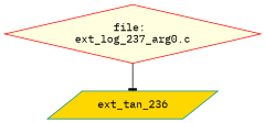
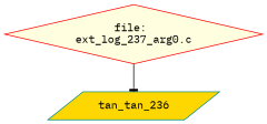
  digraph {
    fontname="IBM Plex Mono"
    node [style=filled fontname="IBM Plex Mono"]
    n1 [color=red label="file: \next_log_237_arg0.c" shape=diamond fillcolor=lightyellow]
-   n2 [color=cyan4 label=ext_tan_236 shape=parallelogram fillcolor=gold]
+   n2 [color=cyan4 label=tan_tan_236 shape=parallelogram fillcolor=gold]
    n1 -> n2 [arrowhead=tee fontname="IBM Plex Mono"]
  }
